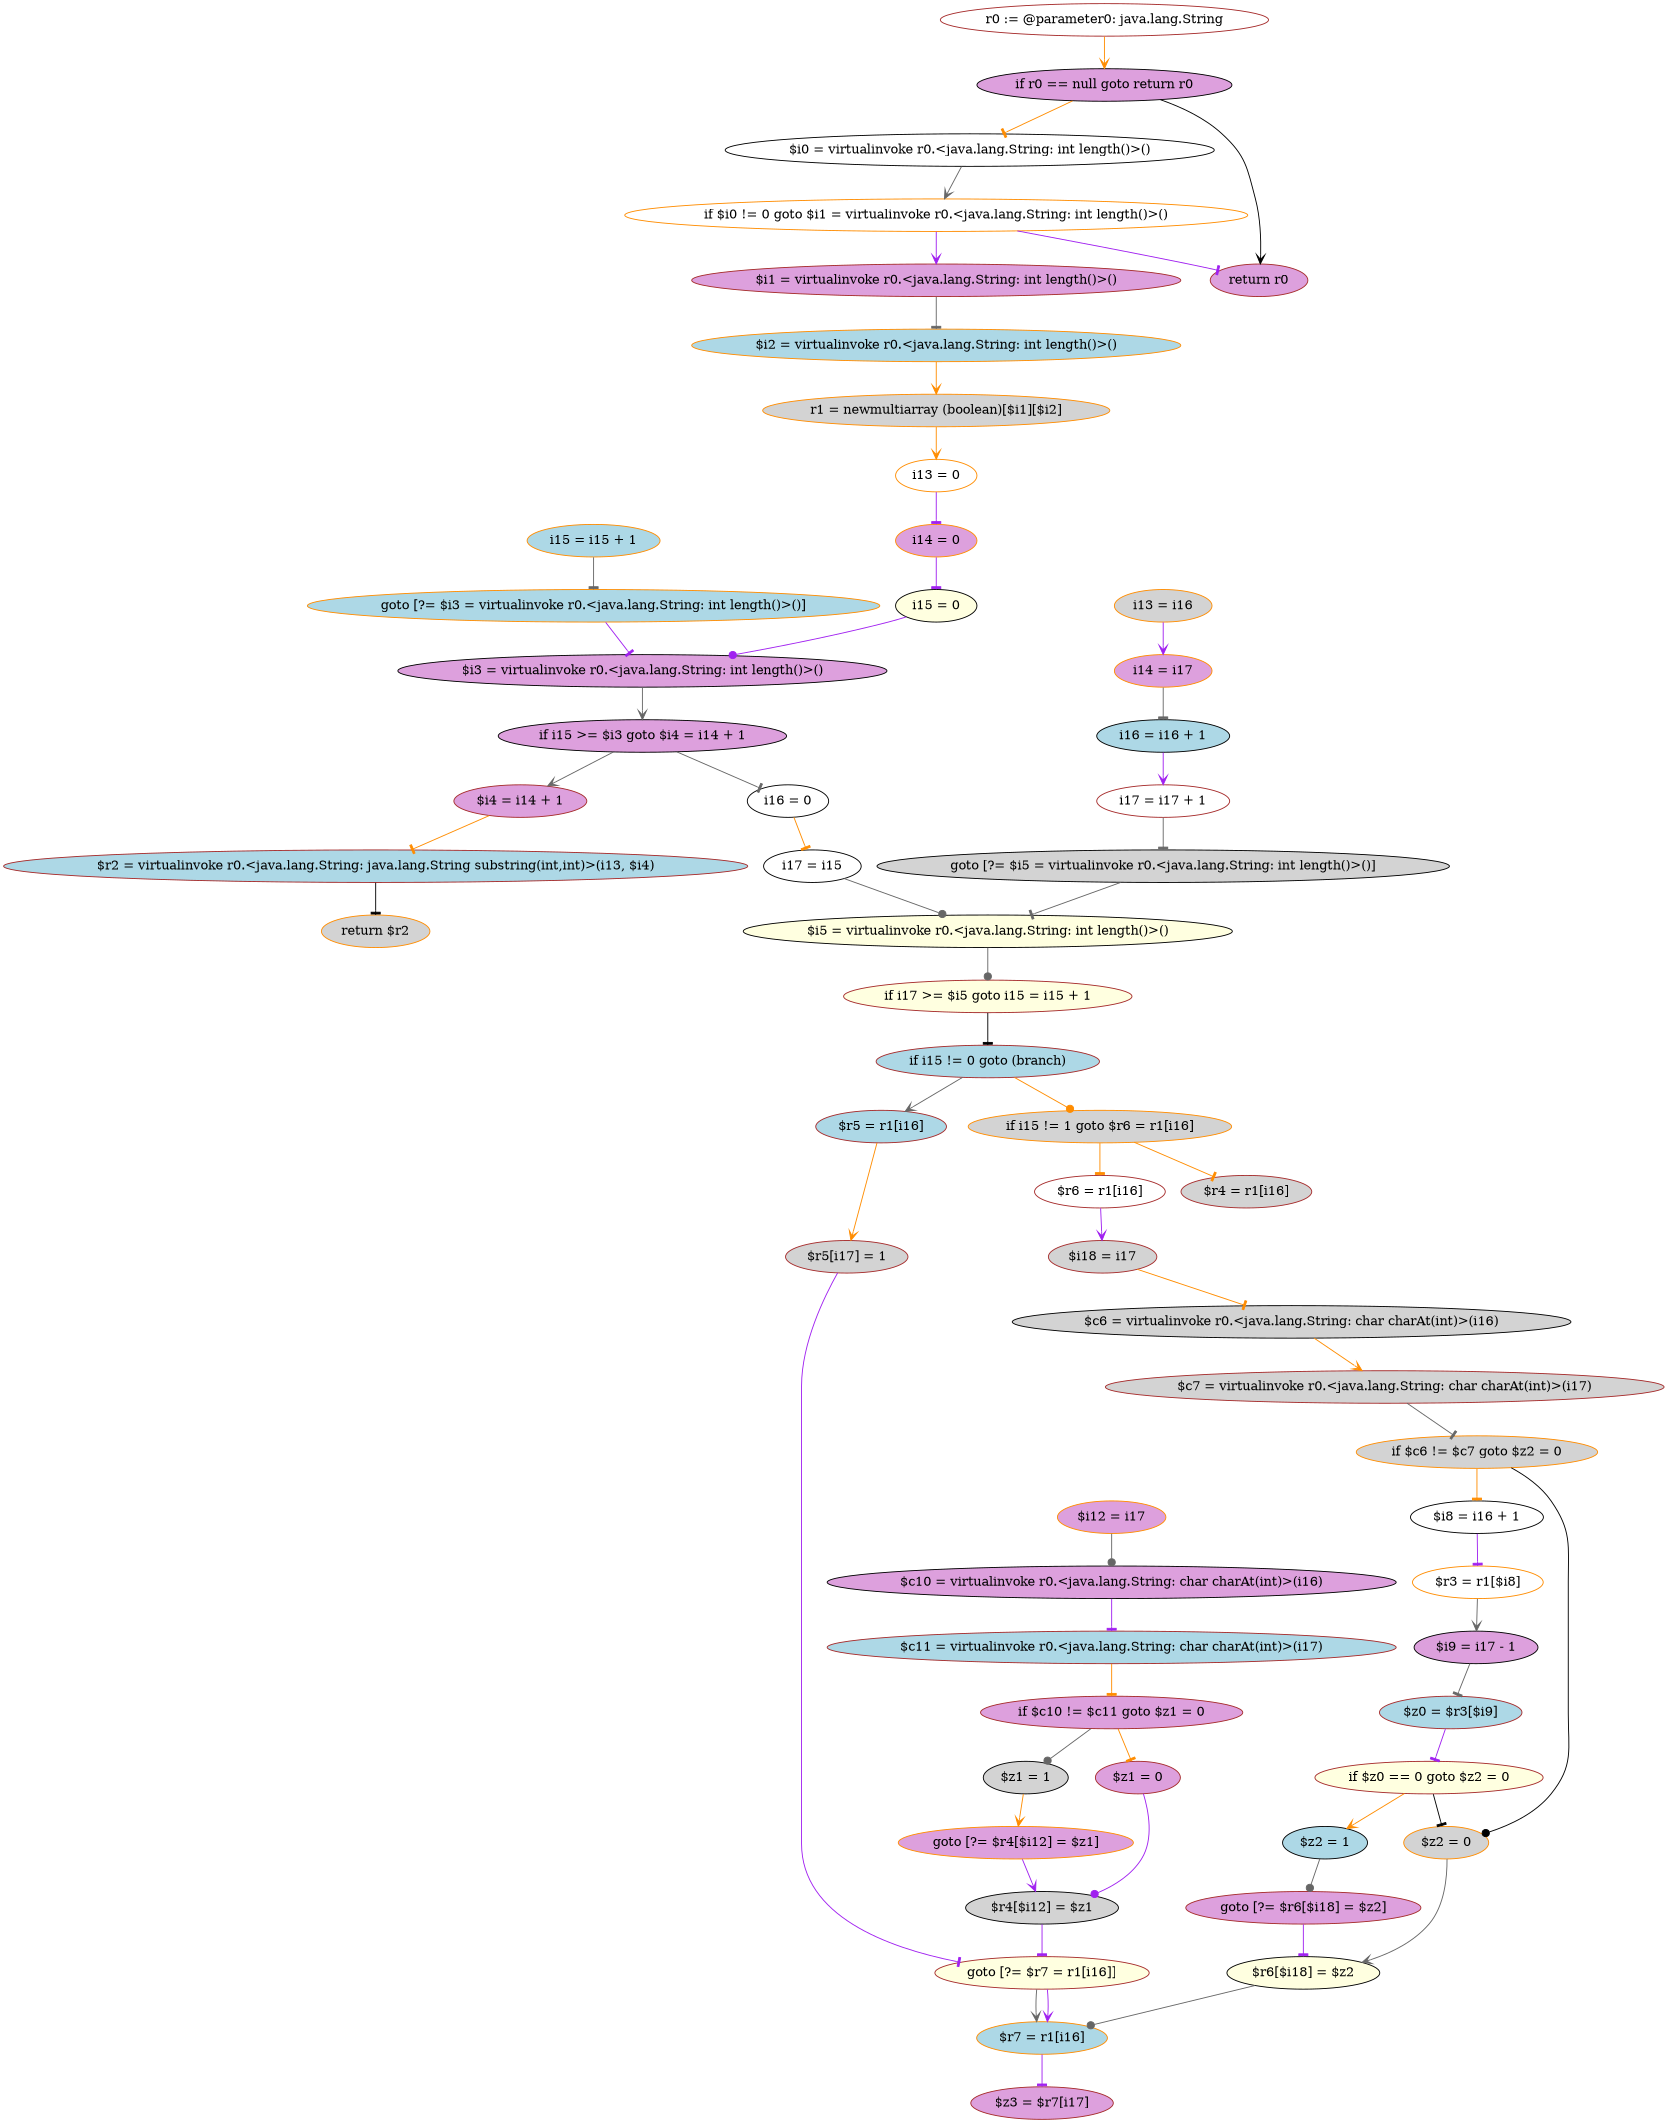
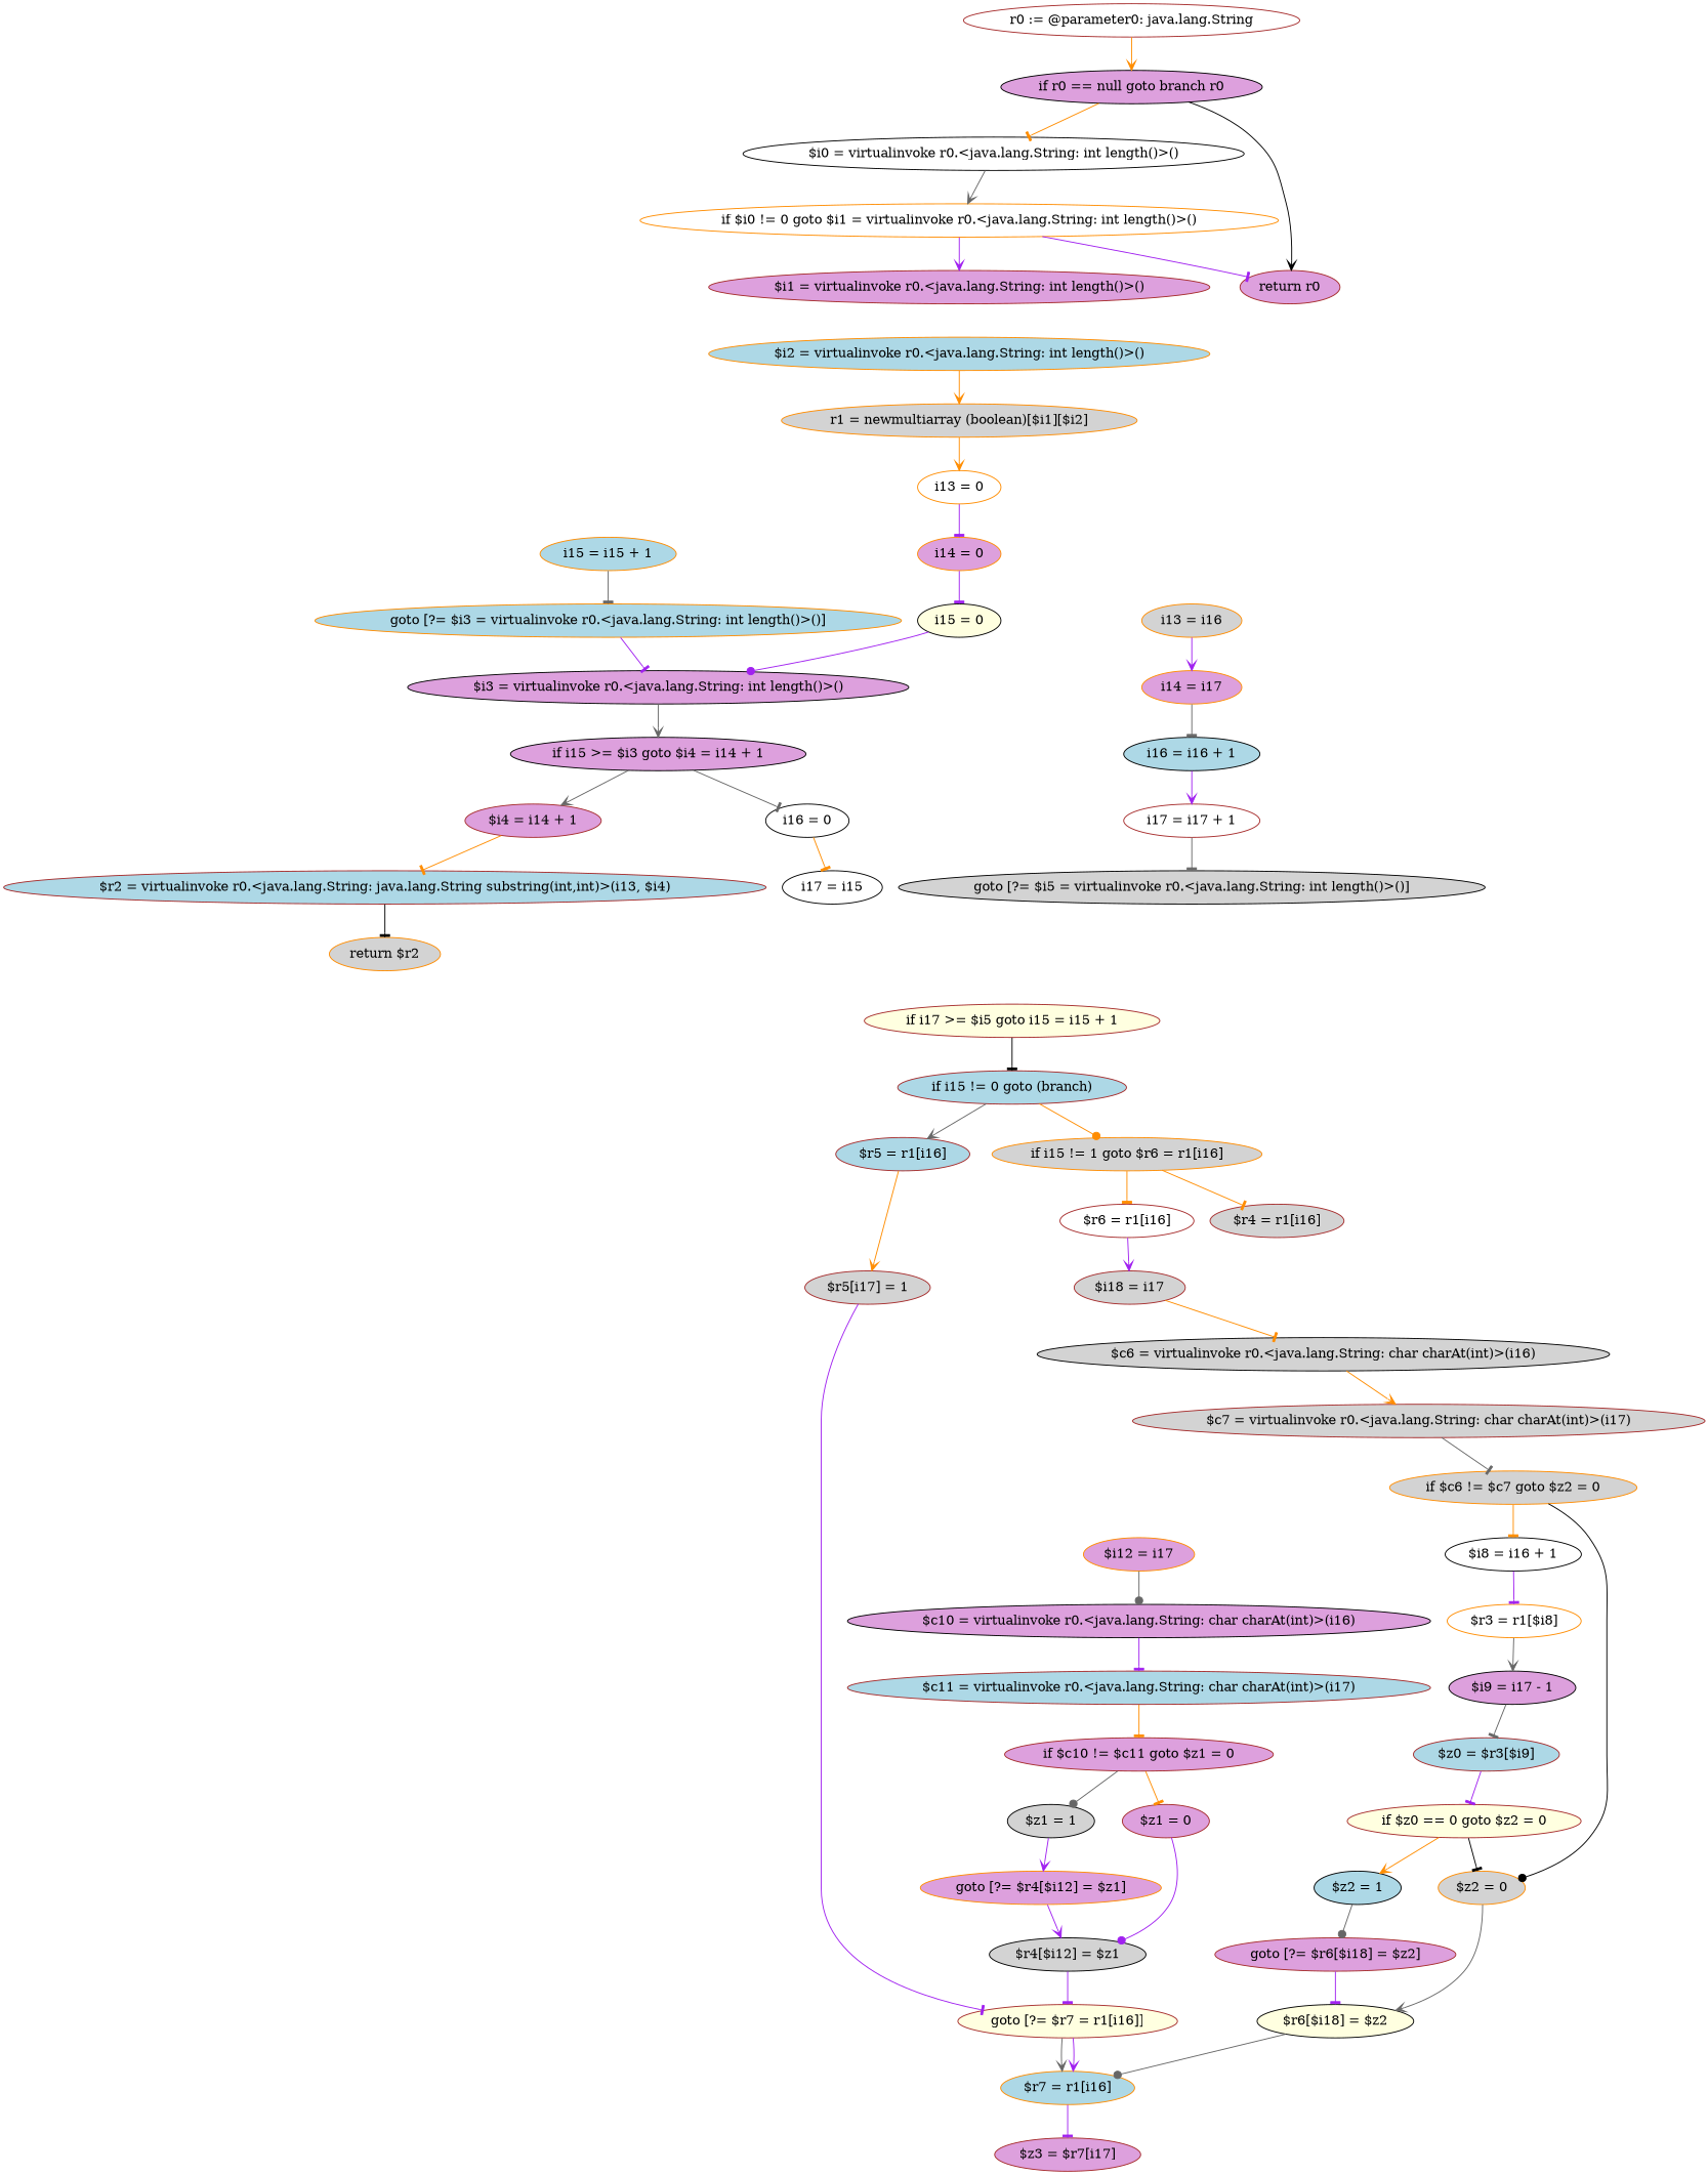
  digraph {
    node [color=brown fillcolor=plum style=filled]
    edge [arrowhead=tee color=gray40]
    "r0 := @parameter0: java.lang.String" [fillcolor=white]
-   "if r0 == null goto return r0" [color=black]
+   "if r0 == null goto return r0" [color=black label="if r0 == null goto branch r0"]
    "$i0 = virtualinvoke r0.<java.lang.String: int length()>()" [color=black fillcolor=white]
    "return r0"
    "if $i0 != 0 goto $i1 = virtualinvoke r0.<java.lang.String: int length()>()" [color=darkorange fillcolor=white]
    "$i1 = virtualinvoke r0.<java.lang.String: int length()>()"
    "$i2 = virtualinvoke r0.<java.lang.String: int length()>()" [color=darkorange fillcolor=lightblue]
    "r1 = newmultiarray (boolean)[$i1][$i2]" [color=darkorange fillcolor=lightgrey]
    "i13 = 0" [color=darkorange fillcolor=white]
    "i14 = 0" [color=darkorange]
    "i15 = 0" [color=black fillcolor=lightyellow]
    "$i3 = virtualinvoke r0.<java.lang.String: int length()>()" [color=black]
    "if i15 >= $i3 goto $i4 = i14 + 1" [color=black]
    "i16 = 0" [color=black fillcolor=white]
    "$i4 = i14 + 1"
    "i17 = i15" [color=black fillcolor=white]
    "$r2 = virtualinvoke r0.<java.lang.String: java.lang.String substring(int,int)>(i13, $i4)" [fillcolor=lightblue]
-   "$i5 = virtualinvoke r0.<java.lang.String: int length()>()" [color=black fillcolor=lightyellow]
    "if i17 >= $i5 goto i15 = i15 + 1" [fillcolor=lightyellow]
    "if i15 != 0 goto (branch)" [fillcolor=lightblue]
    "$r5 = r1[i16]" [fillcolor=lightblue]
    "if i15 != 1 goto $r6 = r1[i16]" [color=darkorange fillcolor=lightgrey]
    "i15 = i15 + 1" [color=darkorange fillcolor=lightblue]
    "goto [?= $i3 = virtualinvoke r0.<java.lang.String: int length()>()]" [color=darkorange fillcolor=lightblue]
    "$r5[i17] = 1" [fillcolor=lightgrey]
    "$r4 = r1[i16]" [fillcolor=lightgrey]
    "$r6 = r1[i16]" [fillcolor=white]
    "goto [?= $r7 = r1[i16]]" [fillcolor=lightyellow]
    "$r7 = r1[i16]" [color=darkorange fillcolor=lightblue]
    "$z3 = $r7[i17]"
    "$i18 = i17" [fillcolor=lightgrey]
    "$i12 = i17" [color=darkorange]
    "$c10 = virtualinvoke r0.<java.lang.String: char charAt(int)>(i16)" [color=black]
    "$c11 = virtualinvoke r0.<java.lang.String: char charAt(int)>(i17)" [fillcolor=lightblue]
    "if $c10 != $c11 goto $z1 = 0"
    "$z1 = 1" [color=black fillcolor=lightgrey]
    "$z1 = 0"
    "goto [?= $r4[$i12] = $z1]" [color=darkorange]
    "$r4[$i12] = $z1" [color=black fillcolor=lightgrey]
    "$c6 = virtualinvoke r0.<java.lang.String: char charAt(int)>(i16)" [color=black fillcolor=lightgrey]
    "$c7 = virtualinvoke r0.<java.lang.String: char charAt(int)>(i17)" [fillcolor=lightgrey]
    "if $c6 != $c7 goto $z2 = 0" [color=darkorange fillcolor=lightgrey]
    "$i8 = i16 + 1" [color=black fillcolor=white]
    "$z2 = 0" [color=darkorange fillcolor=lightgrey]
    "$r3 = r1[$i8]" [color=darkorange fillcolor=white]
    "$r6[$i18] = $z2" [color=black fillcolor=lightyellow]
    "$i9 = i17 - 1" [color=black]
    "$z0 = $r3[$i9]" [fillcolor=lightblue]
    "if $z0 == 0 goto $z2 = 0" [fillcolor=lightyellow]
    "$z2 = 1" [color=black fillcolor=lightblue]
    "goto [?= $r6[$i18] = $z2]"
    "i13 = i16" [color=darkorange fillcolor=lightgrey]
    "i14 = i17" [color=darkorange]
    "i16 = i16 + 1" [color=black fillcolor=lightblue]
    "i17 = i17 + 1" [fillcolor=white]
    "goto [?= $i5 = virtualinvoke r0.<java.lang.String: int length()>()]" [color=black fillcolor=lightgrey]
    "return $r2" [color=darkorange fillcolor=lightgrey]
    "r0 := @parameter0: java.lang.String" -> "if r0 == null goto return r0" [arrowhead=vee color=darkorange]
    "if r0 == null goto return r0" -> "$i0 = virtualinvoke r0.<java.lang.String: int length()>()" [color=darkorange]
    "if r0 == null goto return r0" -> "return r0" [arrowhead=vee color=black]
    "$i0 = virtualinvoke r0.<java.lang.String: int length()>()" -> "if $i0 != 0 goto $i1 = virtualinvoke r0.<java.lang.String: int length()>()" [arrowhead=vee]
    "if $i0 != 0 goto $i1 = virtualinvoke r0.<java.lang.String: int length()>()" -> "return r0" [color=purple]
    "if $i0 != 0 goto $i1 = virtualinvoke r0.<java.lang.String: int length()>()" -> "$i1 = virtualinvoke r0.<java.lang.String: int length()>()" [arrowhead=vee color=purple]
-   "$i1 = virtualinvoke r0.<java.lang.String: int length()>()" -> "$i2 = virtualinvoke r0.<java.lang.String: int length()>()"
    "$i2 = virtualinvoke r0.<java.lang.String: int length()>()" -> "r1 = newmultiarray (boolean)[$i1][$i2]" [arrowhead=vee color=darkorange]
    "r1 = newmultiarray (boolean)[$i1][$i2]" -> "i13 = 0" [arrowhead=vee color=darkorange]
    "i13 = 0" -> "i14 = 0" [color=purple]
    "i14 = 0" -> "i15 = 0" [color=purple]
    "i15 = 0" -> "$i3 = virtualinvoke r0.<java.lang.String: int length()>()" [arrowhead=dot color=purple]
    "$i3 = virtualinvoke r0.<java.lang.String: int length()>()" -> "if i15 >= $i3 goto $i4 = i14 + 1" [arrowhead=vee]
    "if i15 >= $i3 goto $i4 = i14 + 1" -> "i16 = 0"
    "if i15 >= $i3 goto $i4 = i14 + 1" -> "$i4 = i14 + 1" [arrowhead=vee]
    "i16 = 0" -> "i17 = i15" [color=darkorange]
    "$i4 = i14 + 1" -> "$r2 = virtualinvoke r0.<java.lang.String: java.lang.String substring(int,int)>(i13, $i4)" [color=darkorange]
-   "i17 = i15" -> "$i5 = virtualinvoke r0.<java.lang.String: int length()>()" [arrowhead=dot]
    "$r2 = virtualinvoke r0.<java.lang.String: java.lang.String substring(int,int)>(i13, $i4)" -> "return $r2" [color=black]
-   "$i5 = virtualinvoke r0.<java.lang.String: int length()>()" -> "if i17 >= $i5 goto i15 = i15 + 1" [arrowhead=dot]
    "if i17 >= $i5 goto i15 = i15 + 1" -> "if i15 != 0 goto (branch)" [color=black]
    "if i15 != 0 goto (branch)" -> "$r5 = r1[i16]" [arrowhead=vee]
    "if i15 != 0 goto (branch)" -> "if i15 != 1 goto $r6 = r1[i16]" [arrowhead=dot color=darkorange]
    "$r5 = r1[i16]" -> "$r5[i17] = 1" [arrowhead=vee color=darkorange]
    "if i15 != 1 goto $r6 = r1[i16]" -> "$r4 = r1[i16]" [color=darkorange]
    "if i15 != 1 goto $r6 = r1[i16]" -> "$r6 = r1[i16]" [color=darkorange]
    "i15 = i15 + 1" -> "goto [?= $i3 = virtualinvoke r0.<java.lang.String: int length()>()]"
    "goto [?= $i3 = virtualinvoke r0.<java.lang.String: int length()>()]" -> "$i3 = virtualinvoke r0.<java.lang.String: int length()>()" [color=purple]
    "$r5[i17] = 1" -> "goto [?= $r7 = r1[i16]]" [color=purple]
    "$r6 = r1[i16]" -> "$i18 = i17" [arrowhead=vee color=purple]
    "goto [?= $r7 = r1[i16]]" -> "$r7 = r1[i16]" [arrowhead=vee]
    "goto [?= $r7 = r1[i16]]" -> "$r7 = r1[i16]" [arrowhead=vee color=purple]
    "$r7 = r1[i16]" -> "$z3 = $r7[i17]" [color=purple]
    "$i18 = i17" -> "$c6 = virtualinvoke r0.<java.lang.String: char charAt(int)>(i16)" [color=darkorange]
    "$i12 = i17" -> "$c10 = virtualinvoke r0.<java.lang.String: char charAt(int)>(i16)" [arrowhead=dot]
    "$c10 = virtualinvoke r0.<java.lang.String: char charAt(int)>(i16)" -> "$c11 = virtualinvoke r0.<java.lang.String: char charAt(int)>(i17)" [color=purple]
    "$c11 = virtualinvoke r0.<java.lang.String: char charAt(int)>(i17)" -> "if $c10 != $c11 goto $z1 = 0" [color=darkorange]
    "if $c10 != $c11 goto $z1 = 0" -> "$z1 = 1" [arrowhead=dot]
    "if $c10 != $c11 goto $z1 = 0" -> "$z1 = 0" [color=darkorange]
-   "$z1 = 1" -> "goto [?= $r4[$i12] = $z1]" [arrowhead=vee color=darkorange]
+   "$z1 = 1" -> "goto [?= $r4[$i12] = $z1]" [arrowhead=vee color=purple]
    "$z1 = 0" -> "$r4[$i12] = $z1" [arrowhead=dot color=purple]
    "goto [?= $r4[$i12] = $z1]" -> "$r4[$i12] = $z1" [arrowhead=vee color=purple]
    "$r4[$i12] = $z1" -> "goto [?= $r7 = r1[i16]]" [color=purple]
    "$c6 = virtualinvoke r0.<java.lang.String: char charAt(int)>(i16)" -> "$c7 = virtualinvoke r0.<java.lang.String: char charAt(int)>(i17)" [arrowhead=vee color=darkorange]
    "$c7 = virtualinvoke r0.<java.lang.String: char charAt(int)>(i17)" -> "if $c6 != $c7 goto $z2 = 0"
    "if $c6 != $c7 goto $z2 = 0" -> "$i8 = i16 + 1" [color=darkorange]
    "if $c6 != $c7 goto $z2 = 0" -> "$z2 = 0" [arrowhead=dot color=black]
    "$i8 = i16 + 1" -> "$r3 = r1[$i8]" [color=purple]
    "$z2 = 0" -> "$r6[$i18] = $z2" [arrowhead=vee]
    "$r3 = r1[$i8]" -> "$i9 = i17 - 1" [arrowhead=vee]
    "$r6[$i18] = $z2" -> "$r7 = r1[i16]" [arrowhead=dot]
    "$i9 = i17 - 1" -> "$z0 = $r3[$i9]"
    "$z0 = $r3[$i9]" -> "if $z0 == 0 goto $z2 = 0" [color=purple]
    "if $z0 == 0 goto $z2 = 0" -> "$z2 = 0" [color=black]
    "if $z0 == 0 goto $z2 = 0" -> "$z2 = 1" [arrowhead=vee color=darkorange]
    "$z2 = 1" -> "goto [?= $r6[$i18] = $z2]" [arrowhead=dot]
    "goto [?= $r6[$i18] = $z2]" -> "$r6[$i18] = $z2" [color=purple]
    "i13 = i16" -> "i14 = i17" [arrowhead=vee color=purple]
    "i14 = i17" -> "i16 = i16 + 1"
    "i16 = i16 + 1" -> "i17 = i17 + 1" [arrowhead=vee color=purple]
    "i17 = i17 + 1" -> "goto [?= $i5 = virtualinvoke r0.<java.lang.String: int length()>()]"
-   "goto [?= $i5 = virtualinvoke r0.<java.lang.String: int length()>()]" -> "$i5 = virtualinvoke r0.<java.lang.String: int length()>()"
  }
